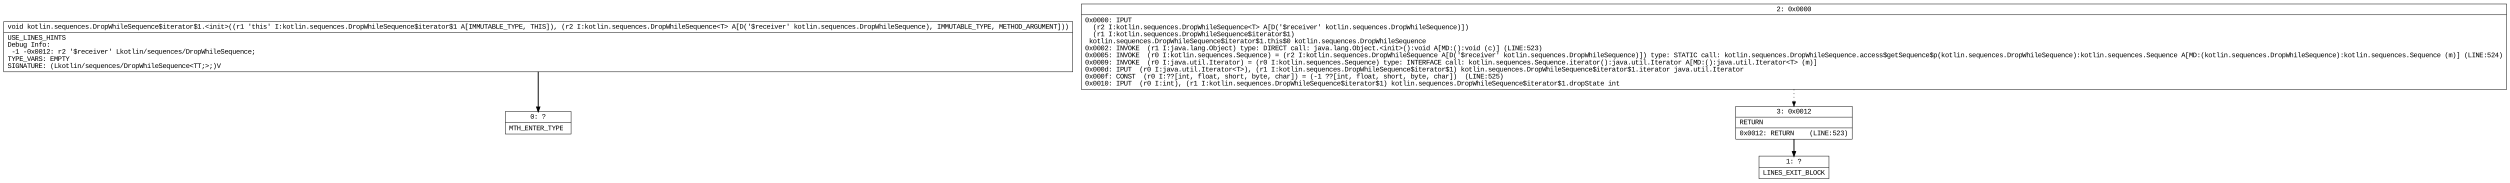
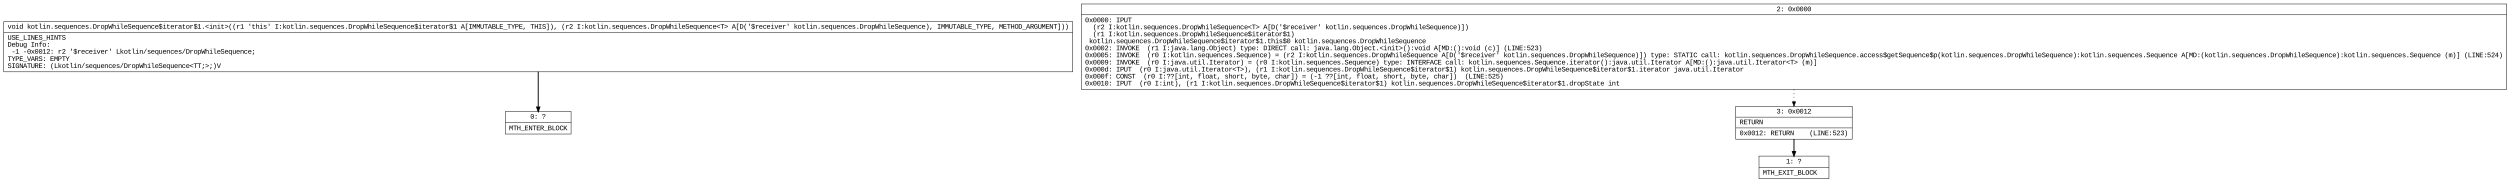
  digraph {
    fontname="Liberation Mono"
    node [fontname="Liberation Mono" shape=record]
    edge [fontname="Liberation Mono" style=bold]
-   n1 [label="{0\:\ ?|MTH_ENTER_TYPE\l}"]
+   n1 [label="{0\:\ ?|MTH_ENTER_BLOCK\l}"]
    n2 [label="{2\:\ 0x0000|0x0000: IPUT  \l  (r2 I:kotlin.sequences.DropWhileSequence\<T\> A[D('$receiver' kotlin.sequences.DropWhileSequence)])\l  (r1 I:kotlin.sequences.DropWhileSequence$iterator$1)\l kotlin.sequences.DropWhileSequence$iterator$1.this$0 kotlin.sequences.DropWhileSequence \l0x0002: INVOKE  (r1 I:java.lang.Object) type: DIRECT call: java.lang.Object.\<init\>():void A[MD:():void (c)] (LINE:523)\l0x0005: INVOKE  (r0 I:kotlin.sequences.Sequence) = (r2 I:kotlin.sequences.DropWhileSequence A[D('$receiver' kotlin.sequences.DropWhileSequence)]) type: STATIC call: kotlin.sequences.DropWhileSequence.access$getSequence$p(kotlin.sequences.DropWhileSequence):kotlin.sequences.Sequence A[MD:(kotlin.sequences.DropWhileSequence):kotlin.sequences.Sequence (m)] (LINE:524)\l0x0009: INVOKE  (r0 I:java.util.Iterator) = (r0 I:kotlin.sequences.Sequence) type: INTERFACE call: kotlin.sequences.Sequence.iterator():java.util.Iterator A[MD:():java.util.Iterator\<T\> (m)]\l0x000d: IPUT  (r0 I:java.util.Iterator\<T\>), (r1 I:kotlin.sequences.DropWhileSequence$iterator$1) kotlin.sequences.DropWhileSequence$iterator$1.iterator java.util.Iterator \l0x000f: CONST  (r0 I:??[int, float, short, byte, char]) = (\-1 ??[int, float, short, byte, char])  (LINE:525)\l0x0010: IPUT  (r0 I:int), (r1 I:kotlin.sequences.DropWhileSequence$iterator$1) kotlin.sequences.DropWhileSequence$iterator$1.dropState int \l}"]
    n3 [label="{3\:\ 0x0012|RETURN\l|0x0012: RETURN    (LINE:523)\l}"]
-   n4 [label="{1\:\ ?|LINES_EXIT_BLOCK\l}"]
+   n4 [label="{1\:\ ?|MTH_EXIT_BLOCK\l}"]
    n5 [label="{void kotlin.sequences.DropWhileSequence$iterator$1.\<init\>((r1 'this' I:kotlin.sequences.DropWhileSequence$iterator$1 A[IMMUTABLE_TYPE, THIS]), (r2 I:kotlin.sequences.DropWhileSequence\<T\> A[D('$receiver' kotlin.sequences.DropWhileSequence), IMMUTABLE_TYPE, METHOD_ARGUMENT]))  | USE_LINES_HINTS\lDebug Info:\l  \-1 \-0x0012: r2 '$receiver' Lkotlin\/sequences\/DropWhileSequence;\lTYPE_VARS: EMPTY\lSIGNATURE: (Lkotlin\/sequences\/DropWhileSequence\<TT;\>;)V\l}"]
    n2 -> n3 [style=dotted]
    n3 -> n4
    n5 -> n1
  }
